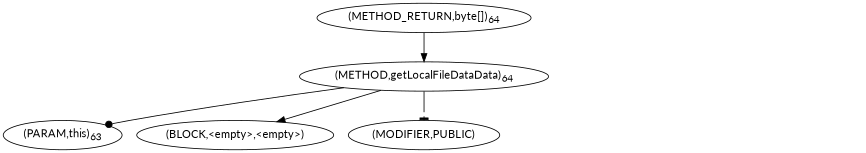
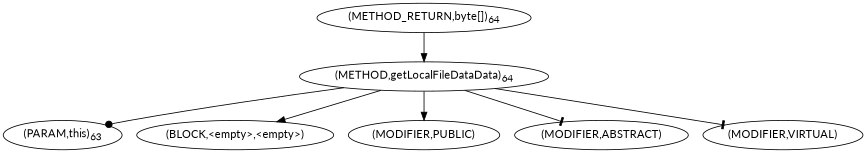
  digraph {
    fontname=Lato
    node [fontname=Lato]
    edge [arrowhead=normal fontname=Lato]
    n1 [label=<(METHOD,getLocalFileDataData)<SUB>64</SUB>>]
    n2 [label=<(PARAM,this)<SUB>63</SUB>>]
    n3 [label=<(BLOCK,&lt;empty&gt;,&lt;empty&gt;)>]
    n4 [label=<(MODIFIER,PUBLIC)>]
+   n5 [label=<(MODIFIER,ABSTRACT)>]
+   n6 [label=<(MODIFIER,VIRTUAL)>]
    n7 [label=<(METHOD_RETURN,byte[])<SUB>64</SUB>>]
    n1 -> n2 [arrowhead=dot]
    n1 -> n3
-   n1 -> n4 [arrowhead=tee]
+   n1 -> n4
+   n1 -> n5 [arrowhead=tee]
+   n1 -> n6 [arrowhead=tee]
    n7 -> n1
  }
